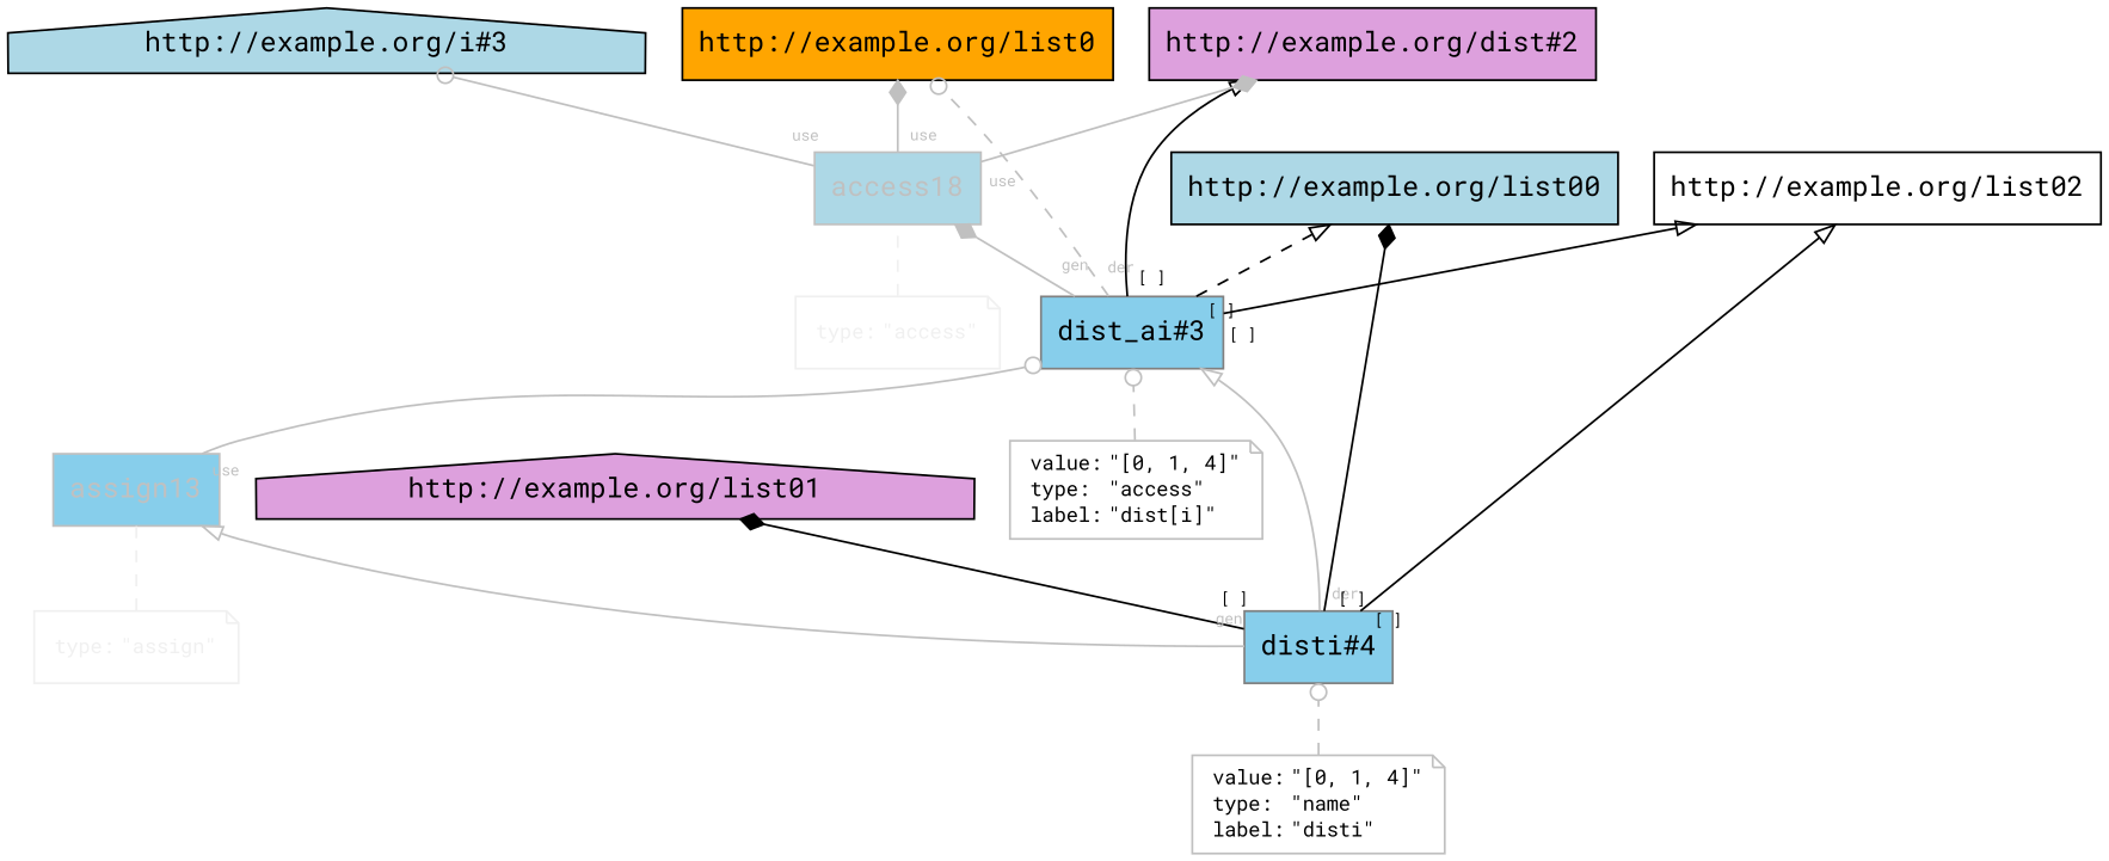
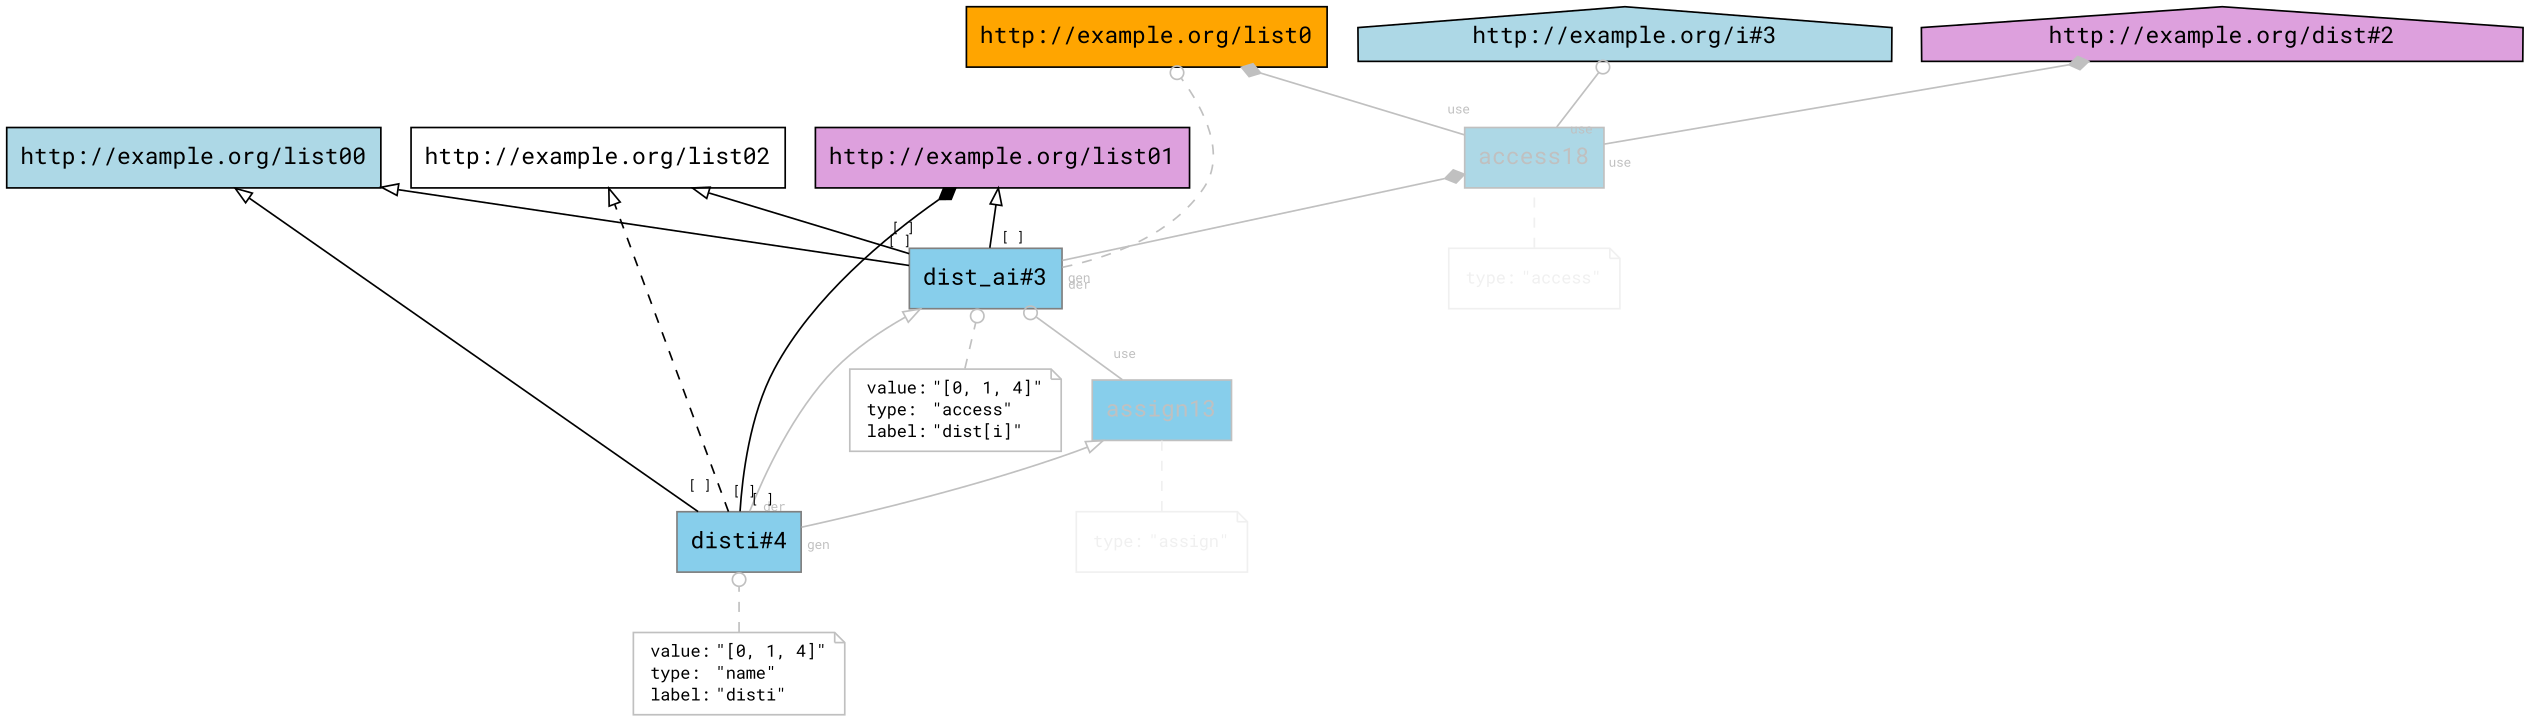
  digraph {
    fontname="Roboto Mono"
    rankdir=BT
    node [fontname="Roboto Mono" shape=box style=filled]
    edge [arrowhead=onormal color=gray fontname="Roboto Mono" labelangle=60.0 labeldistance=1.5 labelfontsize=8 rotation=20 taillabel="[ ]"]
    n1 [color="#808080" fillcolor=skyblue label="dist_ai#3"]
    "http://example.org/list00" [fillcolor=lightblue]
-   "http://example.org/list01" [fillcolor=plum shape=house]
+   "http://example.org/list01" [fillcolor=plum]
    "http://example.org/list02" [fillcolor=white]
    n5 [color=gray fillcolor=lightblue fontcolor=gray label=access18 sides=4]
    "http://example.org/list0" [fillcolor=orange]
-   "http://example.org/dist#2" [fillcolor=plum]
+   "http://example.org/dist#2" [fillcolor=plum shape=house]
    "http://example.org/i#3" [fillcolor=lightblue shape=house]
    n9 [color=gray fontcolor=black fontsize=10 label=<<TABLE cellpadding="0" border="0"> 	<TR> 	    <TD align="left">value:</TD> 	    <TD align="left">&quot;[0, 1, 4]&quot;</TD> 	</TR> 	<TR> 	    <TD align="left">type:</TD> 	    <TD align="left">&quot;access&quot;</TD> 	</TR> 	<TR> 	    <TD align="left">label:</TD> 	    <TD align="left">&quot;dist[i]&quot;</TD> 	</TR> </TABLE>> shape=note style=""]
    n10 [color="#F0F0F0" fontcolor=black fontsize=10 label=<<TABLE cellpadding="0" border="0"> 	<TR> 	    <TD align="left"><font color="#F0F0F0">type:</font></TD> 	    <TD align="left"><font color="#F0F0F0">&quot;access&quot;</font></TD> 	</TR> </TABLE>> shape=note style=""]
    n11 [color="#808080" fillcolor=skyblue label="disti#4"]
    n12 [color=gray fillcolor=skyblue fontcolor=gray label=assign13 sides=4]
    n13 [color=gray fontcolor=black fontsize=10 label=<<TABLE cellpadding="0" border="0"> 	<TR> 	    <TD align="left">value:</TD> 	    <TD align="left">&quot;[0, 1, 4]&quot;</TD> 	</TR> 	<TR> 	    <TD align="left">type:</TD> 	    <TD align="left">&quot;name&quot;</TD> 	</TR> 	<TR> 	    <TD align="left">label:</TD> 	    <TD align="left">&quot;disti&quot;</TD> 	</TR> </TABLE>> shape=note style=""]
    n14 [color="#F0F0F0" fontcolor=black fontsize=10 label=<<TABLE cellpadding="0" border="0"> 	<TR> 	    <TD align="left"><font color="#F0F0F0">type:</font></TD> 	    <TD align="left"><font color="#F0F0F0">&quot;assign&quot;</font></TD> 	</TR> </TABLE>> shape=note style=""]
-   n1 -> "http://example.org/list00" [color=black style=dashed]
-   n1 -> "http://example.org/dist#2" [color=black]
+   n1 -> "http://example.org/list00" [color=black]
+   n1 -> "http://example.org/list01" [color=black]
    n1 -> "http://example.org/list02" [color=black]
    n1 -> n5 [arrowhead=diamond fontcolor=gray taillabel=gen]
    n1 -> "http://example.org/list0" [arrowhead=odot fontcolor=gray style=dashed taillabel=der]
    n5 -> "http://example.org/list0" [arrowhead=diamond fontcolor=gray taillabel=use]
    n5 -> "http://example.org/dist#2" [arrowhead=diamond fontcolor=gray taillabel=use]
    n5 -> "http://example.org/i#3" [arrowhead=odot fontcolor=gray taillabel=use]
    n9 -> n1 [arrowhead=odot style=dashed labelangle="" labeldistance="" labelfontsize="" rotation="" taillabel=""]
    n10 -> n5 [arrowhead=none color="#F0F0F0" style=dashed labelangle="" labeldistance="" labelfontsize="" rotation="" taillabel=""]
    n11 -> n1 [fontcolor=gray taillabel=der]
-   n11 -> "http://example.org/list00" [arrowhead=diamond color=black]
+   n11 -> "http://example.org/list00" [color=black]
    n11 -> "http://example.org/list01" [arrowhead=diamond color=black]
-   n11 -> "http://example.org/list02" [color=black]
+   n11 -> "http://example.org/list02" [color=black style=dashed]
    n11 -> n12 [fontcolor=gray taillabel=gen]
    n12 -> n1 [arrowhead=odot fontcolor=gray taillabel=use]
    n13 -> n11 [arrowhead=odot style=dashed labelangle="" labeldistance="" labelfontsize="" rotation="" taillabel=""]
    n14 -> n12 [arrowhead=none color="#F0F0F0" style=dashed labelangle="" labeldistance="" labelfontsize="" rotation="" taillabel=""]
  }
